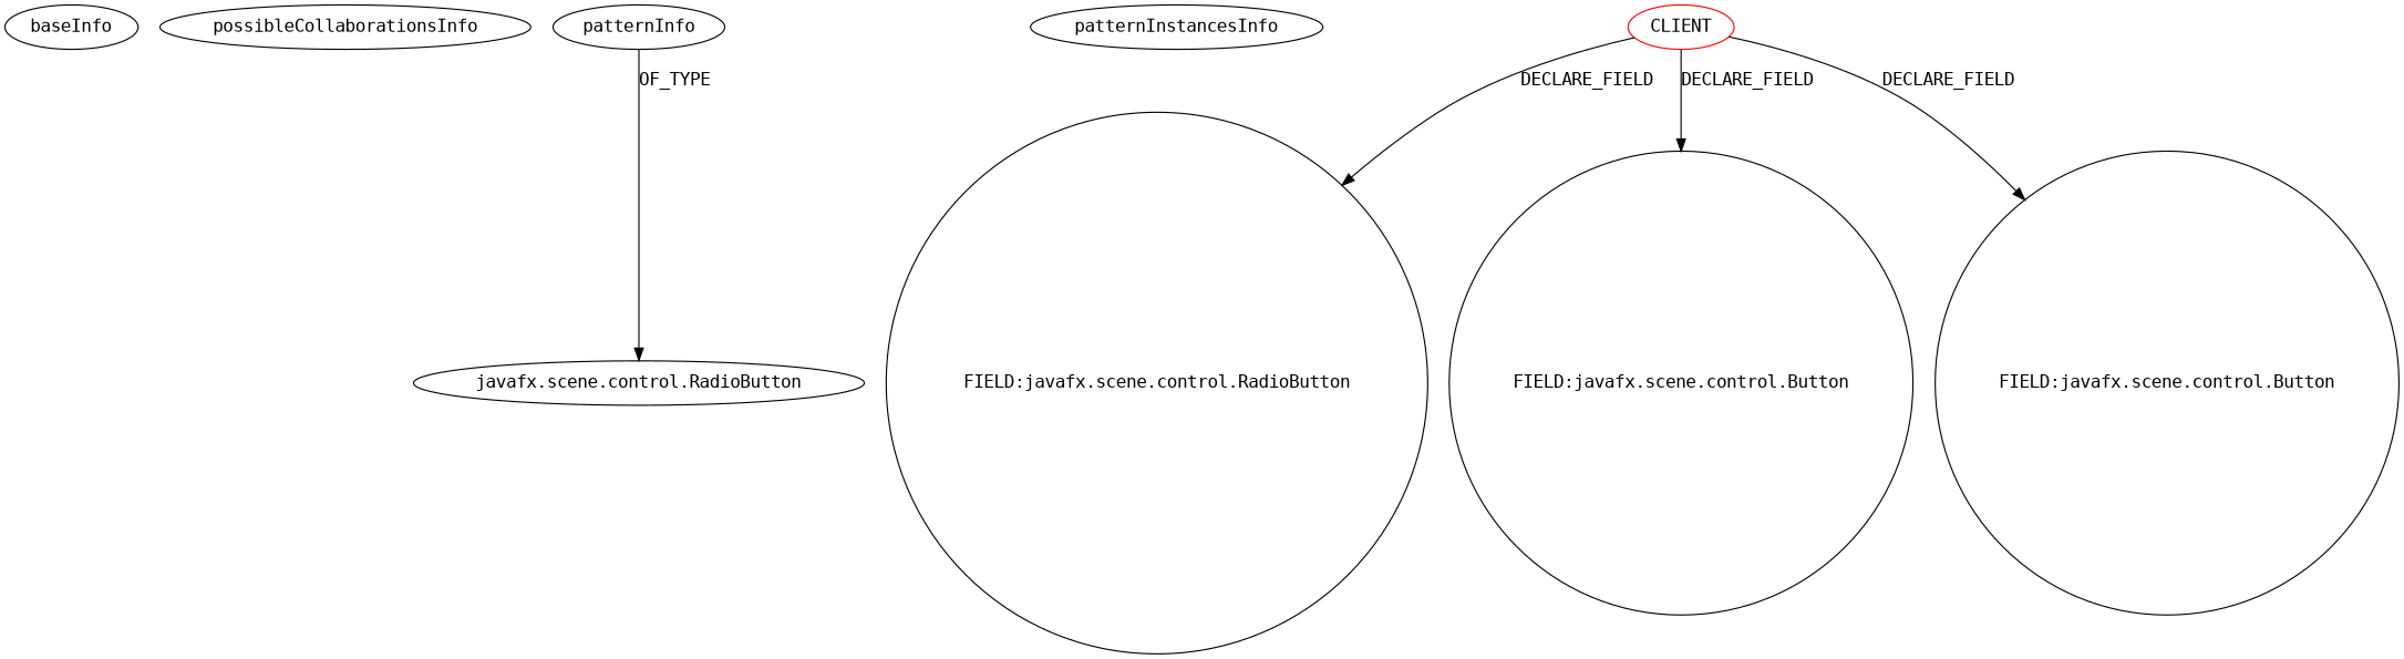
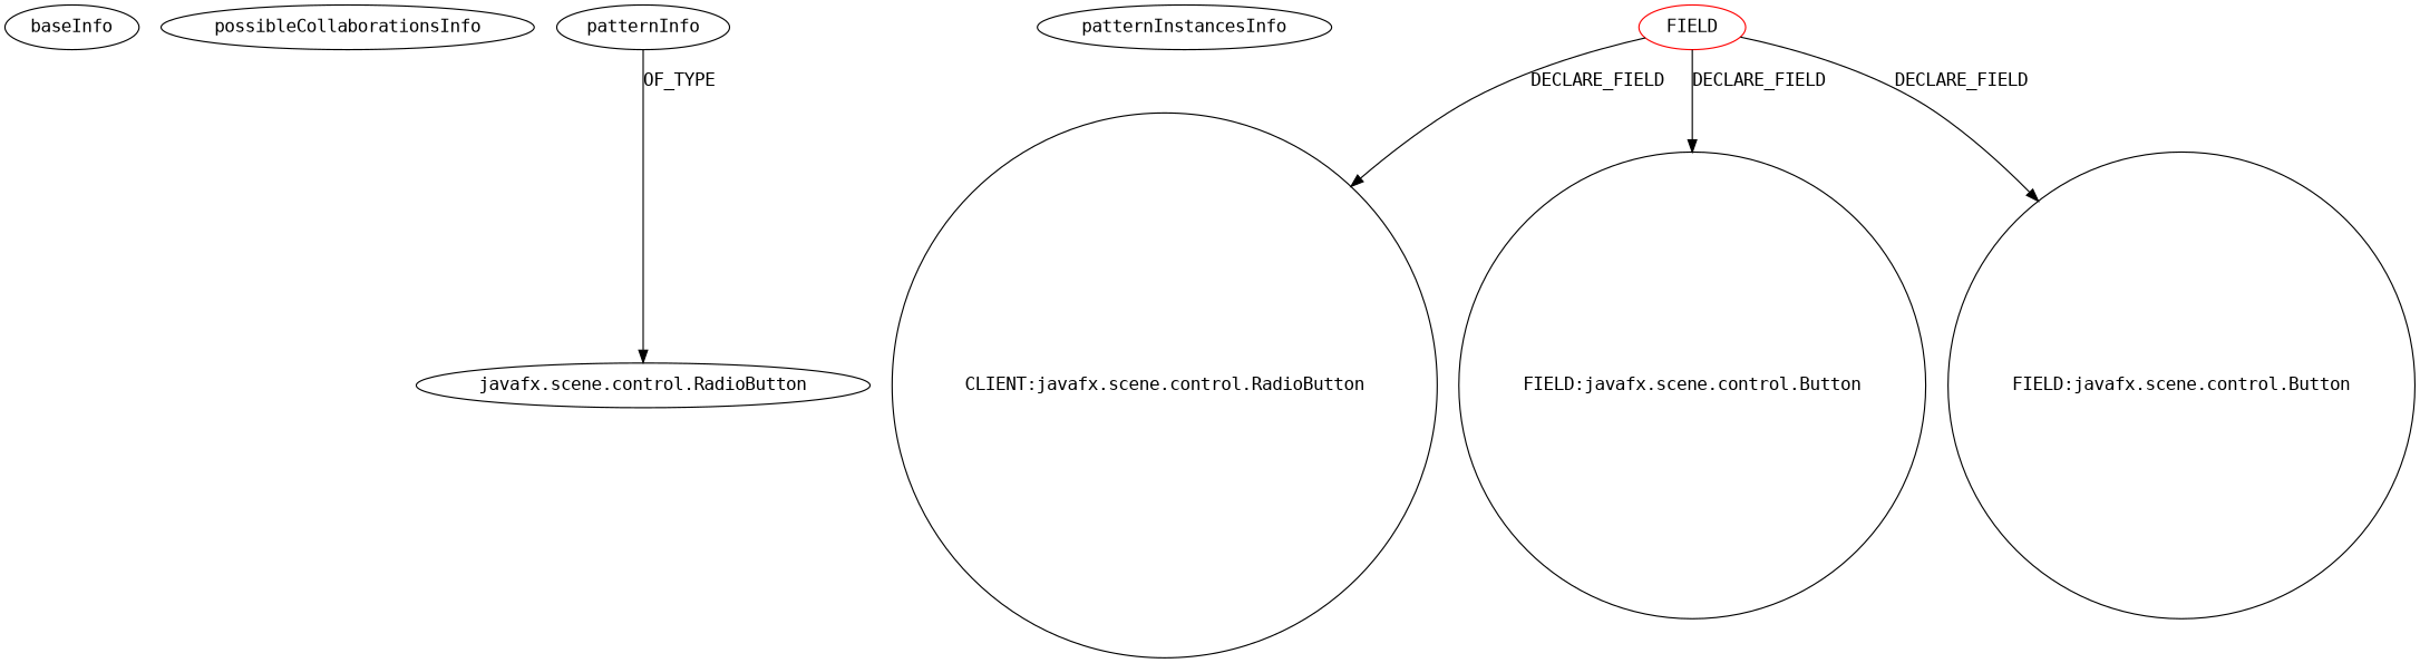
  digraph {
    fontname="DejaVu Sans Mono"
    node [fontname="DejaVu Sans Mono" isFrameworkType=false]
    edge [fontname="DejaVu Sans Mono"]
    baseInfo [category=pattern graphId=2150 isAnonymous=false possibleRelation=false isFrameworkType=""]
    possibleCollaborationsInfo [isFrameworkType=""]
    patternInfo [frequency=10.0 patternRootClient=0 isFrameworkType=""]
    n4 [label="javafx.scene.control.RadioButton" vertexType=FRAMEWORK_CLASS_TYPE]
    patternInstancesInfo [0="matanghuy-SPCA~/matanghuy-SPCA/SPCA-master/SPCA/src/controllers/TransController.java~TransController~3572" 1="jasonwr-jhuep_ent_web_dev~/jasonwr-jhuep_ent_web_dev/jhuep_ent_web_dev-master/src/hw6/main/WebBuyer.java~WebBuyer~3282" 2="Jamakasi-JMCLauncherFX~/Jamakasi-JMCLauncherFX/JMCLauncherFX-master/src/jmclauncherfx/OptionsWindowController.java~OptionsWindowController~610" 3="amr390-SAT~/amr390-SAT/SAT-master/src/satcucharitas/SatMainViewController.java~SatMainViewController~1853" 4="hock323-eventManager~/hock323-eventManager/EventManager-master/src/eventManager/controller/pokerTournament/PrizesController.java~PrizesController~2951" 5="ajithkp560-quizmaster~/ajithkp560-quizmaster/quizmaster-master/QuizProgram_SRC/QuizProgram/src/quizprogram/SampleController.java~SampleController~1753" 6="sandeepb-CiscoECG~/sandeepb-CiscoECG/CiscoECG-master/src/ciscoECGFrontend/MyController.java~MyController~4063" 7="bianconejo-CEFX~/bianconejo-CEFX/CEFX-master/src/cefx/CECommandeController.java~CECommandeController~2084" 8="RomeoGolf-BC~/RomeoGolf-BC/BC-master/src/romeogolf/bc/MainController.java~MainController~1142" 9="bianconejo-CEFX~/bianconejo-CEFX/CEFX-master/src/cefx/CEPaiementAttenteController.java~CEPaiementAttenteController~2025" isFrameworkType=""]
-   n6 [label="FIELD:javafx.scene.control.RadioButton" shape=circle vertexType=FIELD_DECLARATION]
-   n7 [color=red label=CLIENT vertexType=ROOT_CLIENT_CLASS_DECLARATION]
+   n6 [label="CLIENT:javafx.scene.control.RadioButton" shape=circle vertexType=FIELD_DECLARATION]
+   n7 [color=red label=FIELD vertexType=ROOT_CLIENT_CLASS_DECLARATION]
    n8 [label="FIELD:javafx.scene.control.Button" shape=circle vertexType=FIELD_DECLARATION]
    n9 [label="FIELD:javafx.scene.control.Button" shape=circle vertexType=FIELD_DECLARATION]
    patternInfo -> n4 [label=OF_TYPE]
    n7 -> n6 [label=DECLARE_FIELD]
    n7 -> n8 [label=DECLARE_FIELD]
    n7 -> n9 [label=DECLARE_FIELD]
  }
